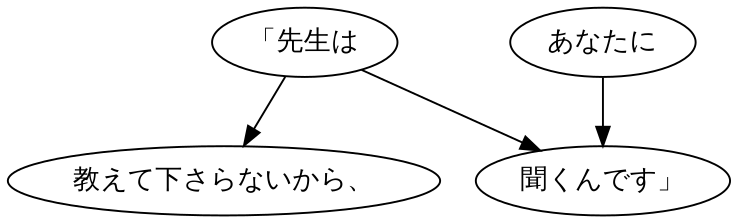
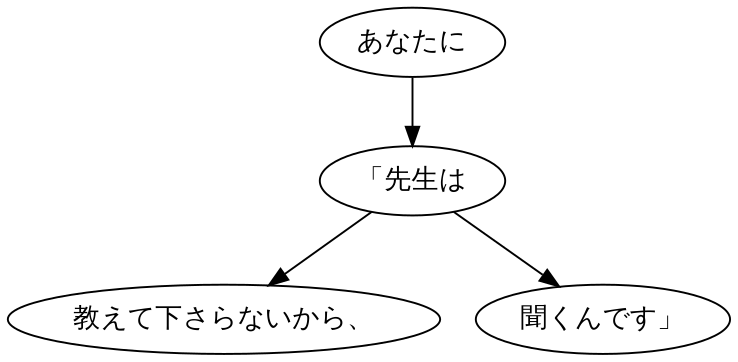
  digraph {
    n1 [label="「先生は"]
    n2 [label="教えて下さらないから、"]
    n3 [label="聞くんです」"]
    n4 [label="あなたに"]
    n1 -> n2
    n1 -> n3
-   n4 -> n3
+   n4 -> n1
  }
